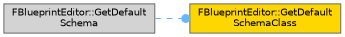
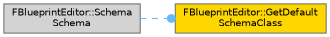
  digraph {
    rankdir=LR
    node [fontname=Helvetica fontsize=10 shape=box style=filled]
-   n1 [color=gray40 fillcolor=lightgrey fontcolor=black height=0.2 label="FBlueprintEditor::GetDefault\lSchema" width=0.4]
+   n1 [color=gray40 fillcolor=lightgrey fontcolor=black height=0.2 label="FBlueprintEditor::Schema\lSchema" width=0.4]
    n2 [color=grey40 fillcolor=gold height=0.2 label="FBlueprintEditor::GetDefault\lSchemaClass" width=0.4]
    n1 -> n2 [color=steelblue1 fontname=Helvetica fontsize=10 labelfontname=Helvetica labelfontsize=10 style=dashed arrowhead=dot]
  }
